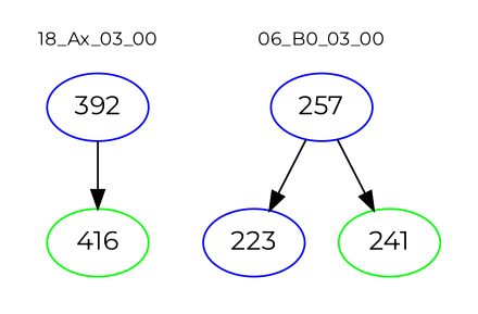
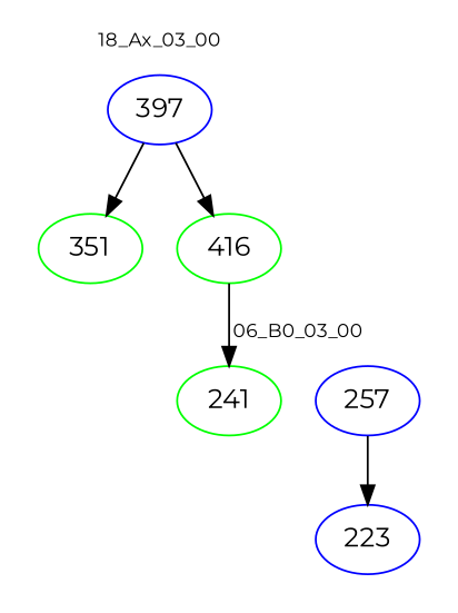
  digraph {
    fontname=Montserrat
    node [color=blue fontname=Montserrat]
    edge [color=black fontname=Montserrat]
-   n1 [label=392]
+   n1 [label=397]
+   n2 [color=green label=351]
    n3 [color=green label=416]
    n4 [label=257]
    n5 [label=223]
    n6 [color=green label=241]
    subgraph cluster_1 {
      color=white
      fontsize=10
      label="18_Ax_03_00"
      n1
+     n2
      n3
    }
    subgraph cluster_2 {
      color=white
      fontsize=10
      label="06_B0_03_00"
      n4
      n5
      n6
    }
+   n1 -> n2
    n1 -> n3
    n4 -> n5
-   n4 -> n6
+   n3 -> n6
  }
